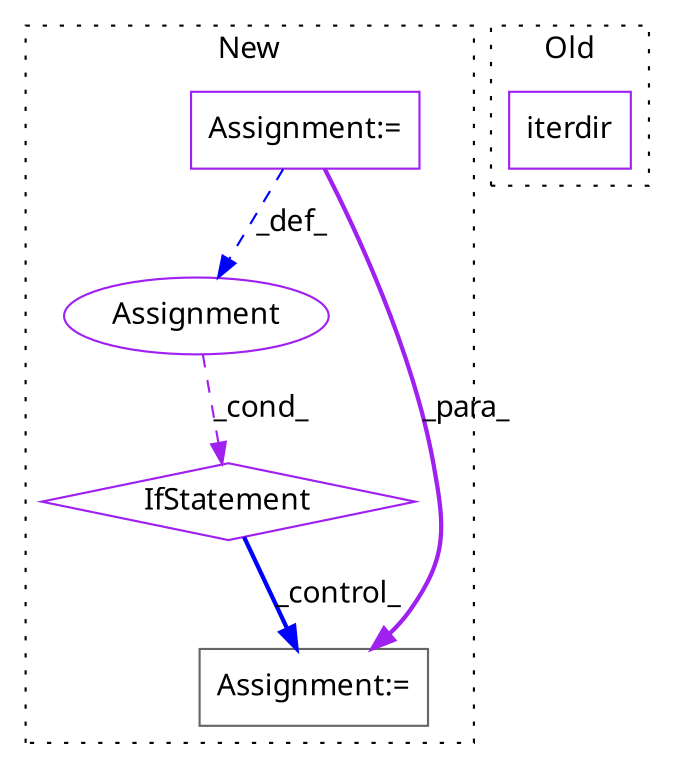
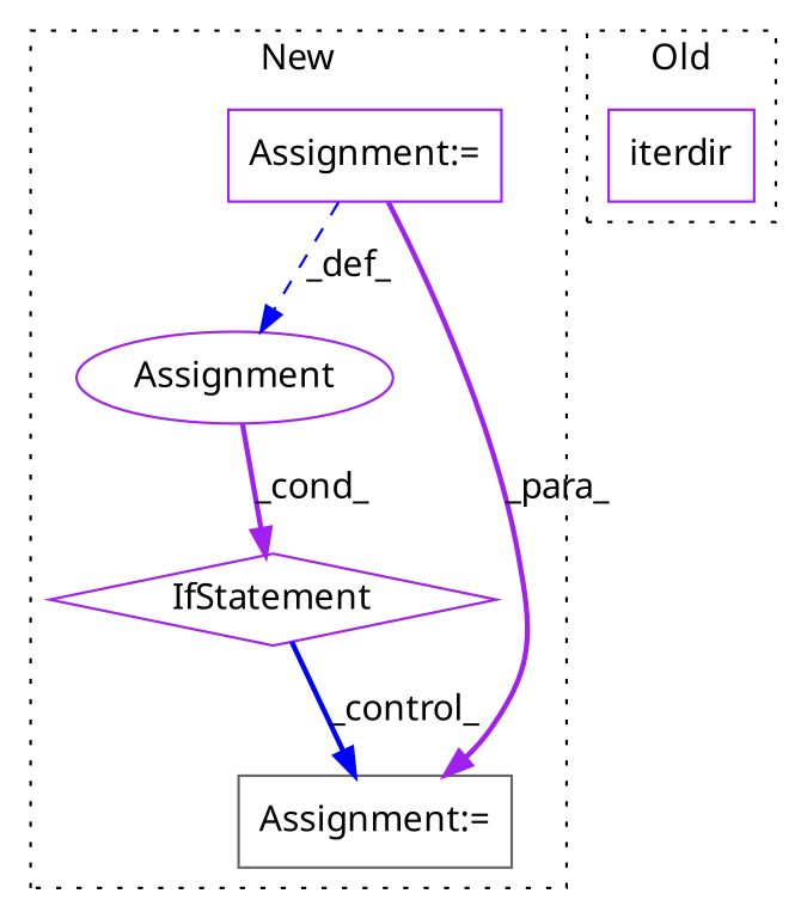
  digraph {
    fontname="Noto Sans"
    node [a=7 color=purple fontname="Noto Sans" shape=box]
    edge [color=blue fontname="Noto Sans" style=bold]
    n1 [a=25 l="10,2" label=IfStatement s="12502,12534" shape=diamond]
    n2 [l=6 label="Assignment:=" s=12005]
    n3 [a=42 label=Assignment shape=ellipse]
    n4 [color=gray40 l=1 label="Assignment:=" s=12551]
    n5 [a=32 l=9 label=iterdir s=6299]
    subgraph cluster_1 {
      label=New
      style=dotted
      n1
      n2
      n3
      n4
    }
    subgraph cluster_2 {
      label=Old
      style=dotted
      n5
    }
    n1 -> n4 [label=_control_]
    n2 -> n3 [label=_def_ style=dashed]
    n2 -> n4 [color=purple label=_para_]
-   n3 -> n1 [color=purple label=_cond_ style=dashed]
+   n3 -> n1 [color=purple label=_cond_]
  }
